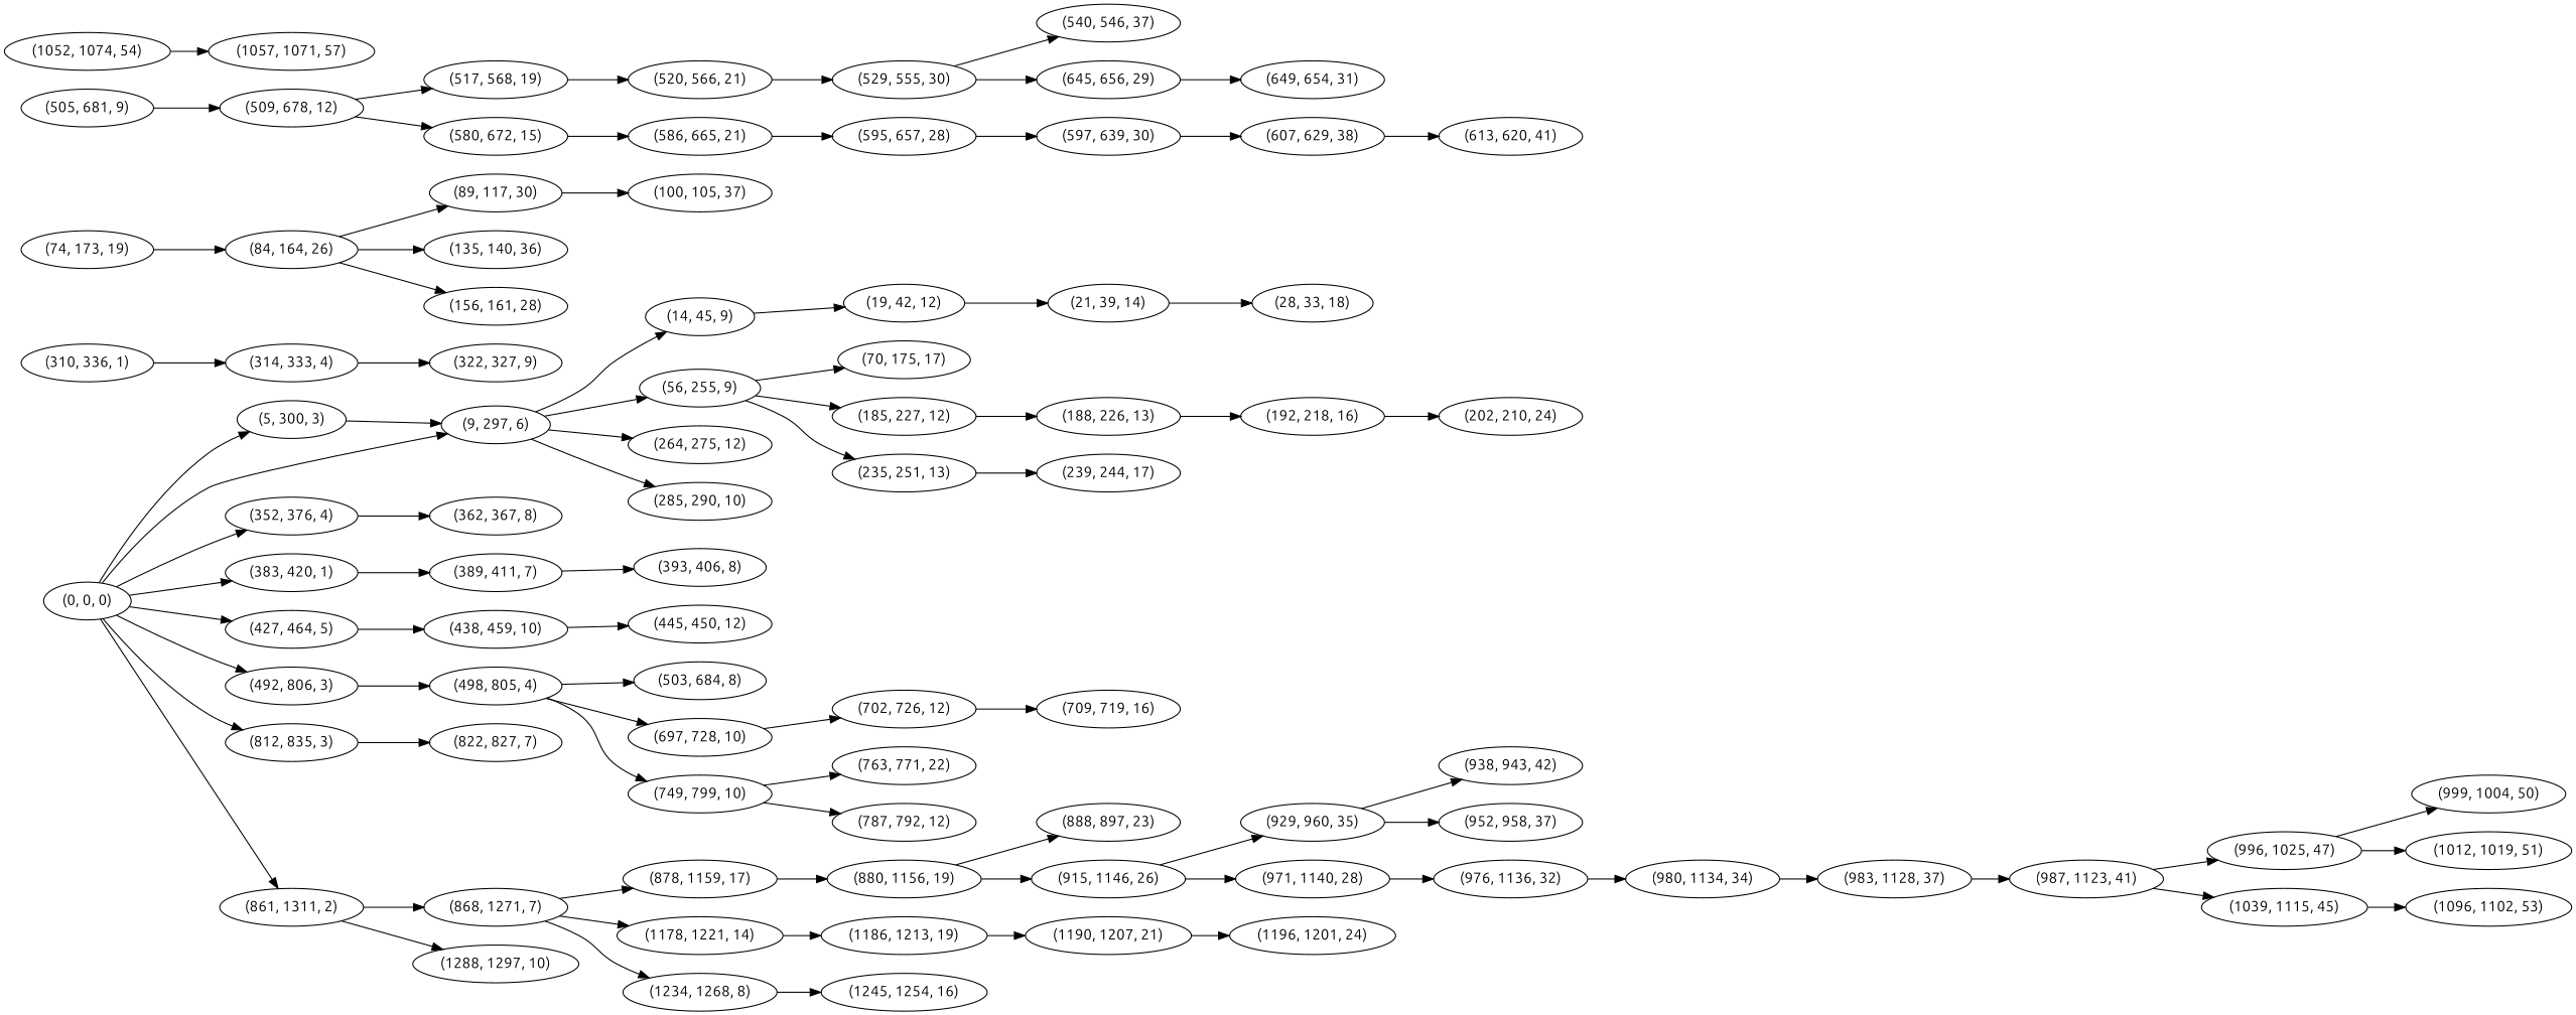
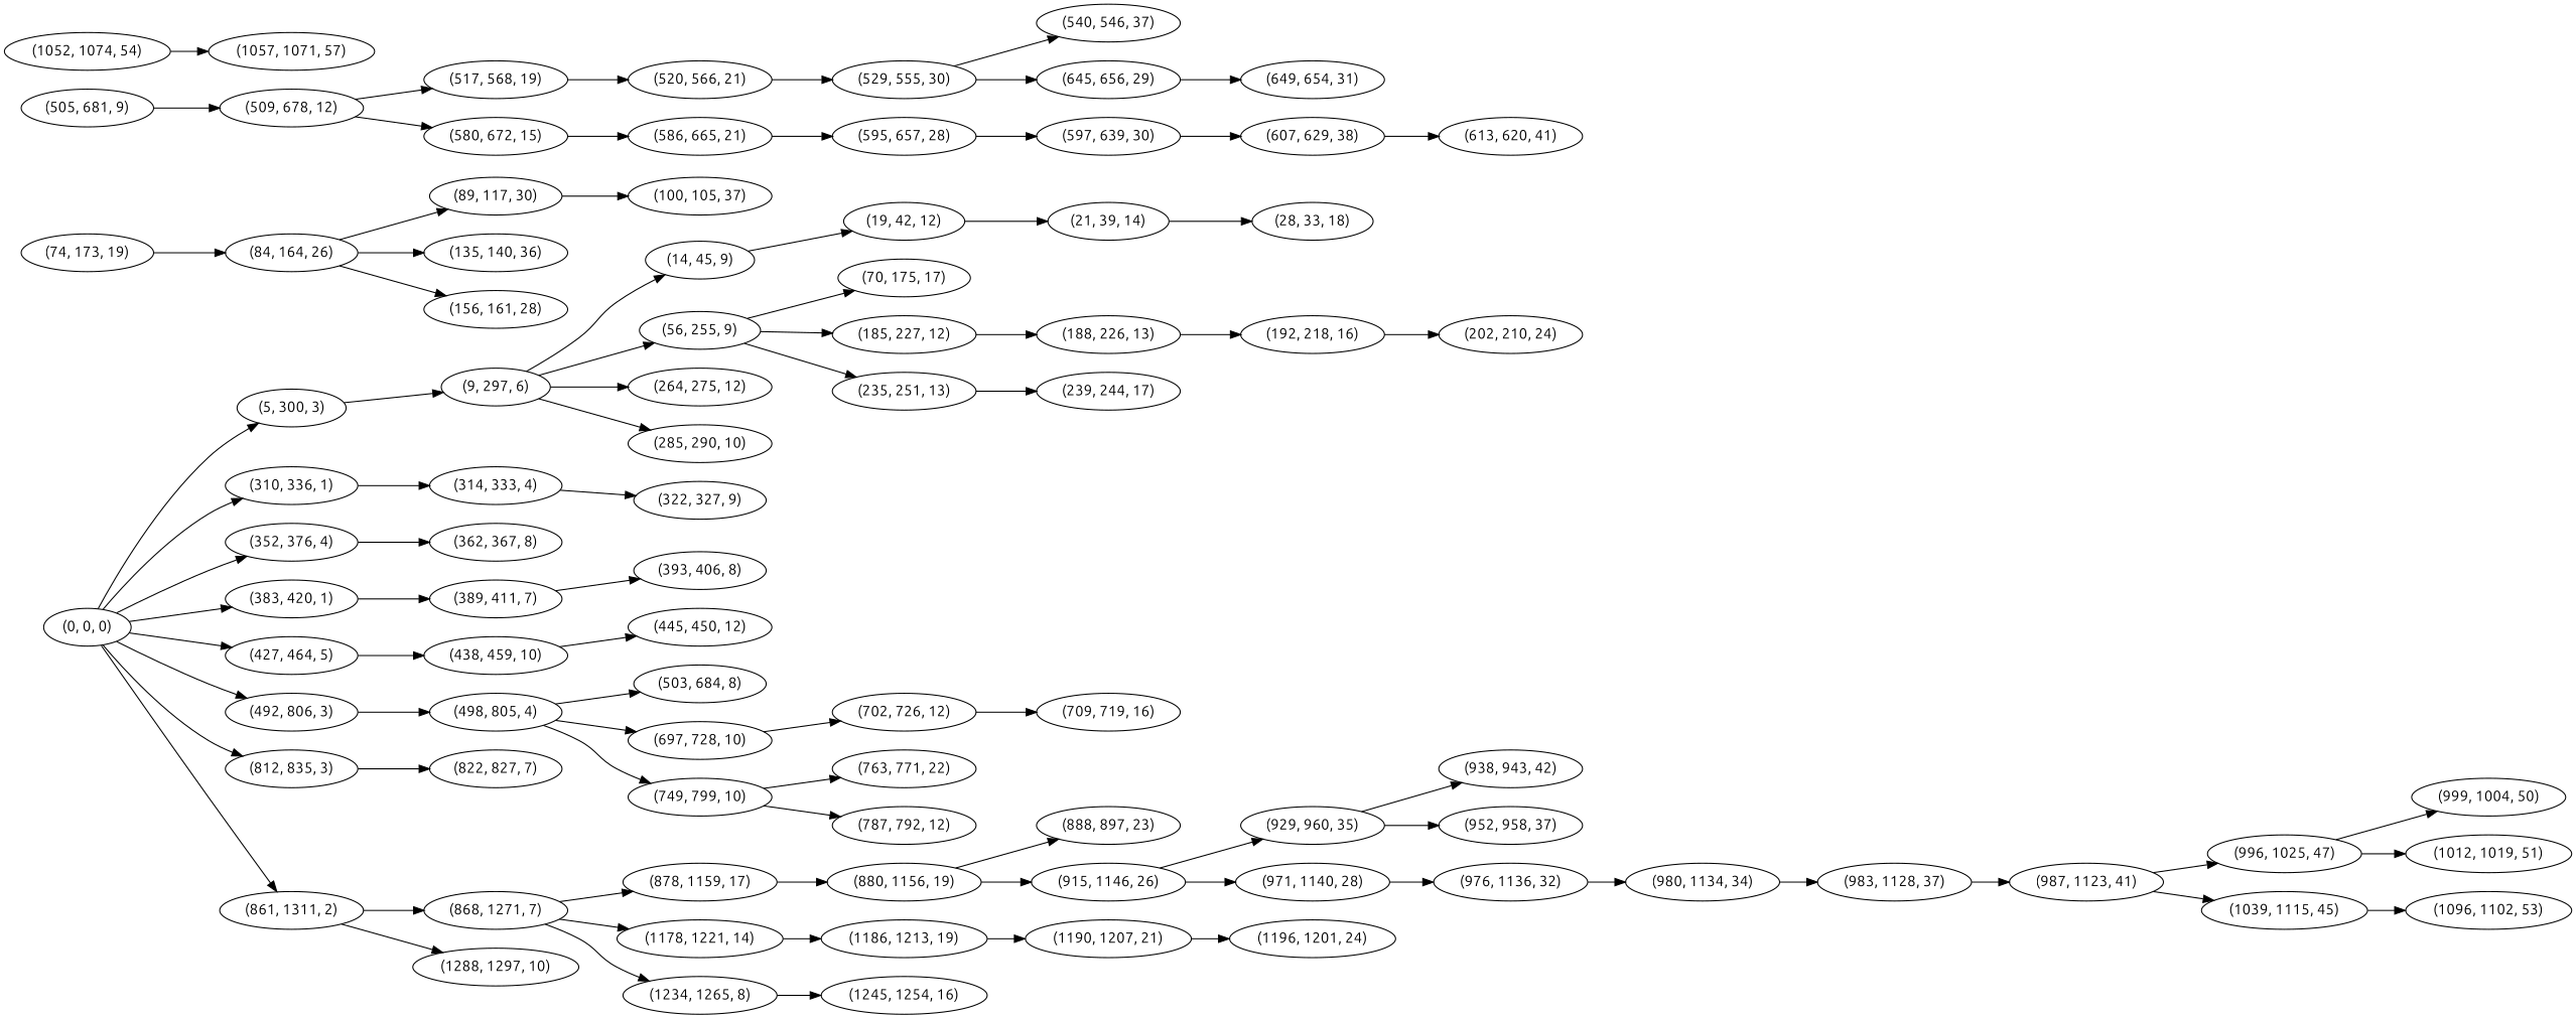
  digraph {
    fontname=Ubuntu
    rankdir=LR
    node [fontname=Ubuntu]
    edge [fontname=Ubuntu]
    "(0, 0, 0)"
    "(5, 300, 3)"
    "(310, 336, 1)"
    "(352, 376, 4)"
    "(383, 420, 1)"
    "(427, 464, 5)"
    "(492, 806, 3)"
    "(812, 835, 3)"
    "(861, 1311, 2)"
    "(9, 297, 6)"
    "(314, 333, 4)"
    "(362, 367, 8)"
    "(389, 411, 7)"
    "(438, 459, 10)"
    "(498, 805, 4)"
    "(822, 827, 7)"
    "(868, 1271, 7)"
    "(1288, 1297, 10)"
    "(14, 45, 9)"
    "(56, 255, 9)"
    "(264, 275, 12)"
    "(285, 290, 10)"
    "(19, 42, 12)"
    "(70, 175, 17)"
    "(185, 227, 12)"
    "(235, 251, 13)"
    "(21, 39, 14)"
    "(28, 33, 18)"
    "(188, 226, 13)"
    "(239, 244, 17)"
    "(74, 173, 19)"
    "(84, 164, 26)"
    "(89, 117, 30)"
    "(135, 140, 36)"
    "(156, 161, 28)"
    "(100, 105, 37)"
    "(192, 218, 16)"
    "(202, 210, 24)"
    "(322, 327, 9)"
    "(393, 406, 8)"
    "(445, 450, 12)"
    "(503, 684, 8)"
    "(697, 728, 10)"
    "(749, 799, 10)"
    "(702, 726, 12)"
    "(763, 771, 22)"
    "(787, 792, 12)"
    "(505, 681, 9)"
    "(509, 678, 12)"
    "(517, 568, 19)"
    "(580, 672, 15)"
    "(520, 566, 21)"
    "(586, 665, 21)"
    "(529, 555, 30)"
    "(540, 546, 37)"
    "(645, 656, 29)"
    "(595, 657, 28)"
    "(597, 639, 30)"
    "(607, 629, 38)"
    "(649, 654, 31)"
    "(613, 620, 41)"
    "(709, 719, 16)"
    "(878, 1159, 17)"
    "(1178, 1221, 14)"
-   "(1234, 1265, 8)" [label="(1234, 1268, 8)"]
+   "(1234, 1265, 8)"
    "(880, 1156, 19)"
    "(1186, 1213, 19)"
    "(1245, 1254, 16)"
    "(888, 897, 23)"
    "(915, 1146, 26)"
    "(929, 960, 35)"
    "(971, 1140, 28)"
    "(938, 943, 42)"
    "(952, 958, 37)"
    "(976, 1136, 32)"
    "(980, 1134, 34)"
    "(983, 1128, 37)"
    "(987, 1123, 41)"
    "(996, 1025, 47)"
    "(1039, 1115, 45)"
    "(999, 1004, 50)"
    "(1012, 1019, 51)"
    "(1096, 1102, 53)"
    "(1052, 1074, 54)"
    "(1057, 1071, 57)"
    "(1190, 1207, 21)"
    "(1196, 1201, 24)"
    "(0, 0, 0)" -> "(5, 300, 3)"
-   "(0, 0, 0)" -> "(9, 297, 6)"
+   "(0, 0, 0)" -> "(310, 336, 1)"
    "(0, 0, 0)" -> "(352, 376, 4)"
    "(0, 0, 0)" -> "(383, 420, 1)"
    "(0, 0, 0)" -> "(427, 464, 5)"
    "(0, 0, 0)" -> "(492, 806, 3)"
    "(0, 0, 0)" -> "(812, 835, 3)"
    "(0, 0, 0)" -> "(861, 1311, 2)"
    "(5, 300, 3)" -> "(9, 297, 6)"
    "(310, 336, 1)" -> "(314, 333, 4)"
    "(352, 376, 4)" -> "(362, 367, 8)"
    "(383, 420, 1)" -> "(389, 411, 7)"
    "(427, 464, 5)" -> "(438, 459, 10)"
    "(492, 806, 3)" -> "(498, 805, 4)"
    "(812, 835, 3)" -> "(822, 827, 7)"
    "(861, 1311, 2)" -> "(868, 1271, 7)"
    "(861, 1311, 2)" -> "(1288, 1297, 10)"
    "(9, 297, 6)" -> "(14, 45, 9)"
    "(9, 297, 6)" -> "(56, 255, 9)"
    "(9, 297, 6)" -> "(264, 275, 12)"
    "(9, 297, 6)" -> "(285, 290, 10)"
    "(314, 333, 4)" -> "(322, 327, 9)"
    "(389, 411, 7)" -> "(393, 406, 8)"
    "(438, 459, 10)" -> "(445, 450, 12)"
    "(498, 805, 4)" -> "(503, 684, 8)"
    "(498, 805, 4)" -> "(697, 728, 10)"
    "(498, 805, 4)" -> "(749, 799, 10)"
    "(868, 1271, 7)" -> "(878, 1159, 17)"
    "(868, 1271, 7)" -> "(1178, 1221, 14)"
    "(868, 1271, 7)" -> "(1234, 1265, 8)"
    "(14, 45, 9)" -> "(19, 42, 12)"
    "(56, 255, 9)" -> "(70, 175, 17)"
    "(56, 255, 9)" -> "(185, 227, 12)"
    "(56, 255, 9)" -> "(235, 251, 13)"
    "(19, 42, 12)" -> "(21, 39, 14)"
    "(185, 227, 12)" -> "(188, 226, 13)"
    "(235, 251, 13)" -> "(239, 244, 17)"
    "(21, 39, 14)" -> "(28, 33, 18)"
    "(188, 226, 13)" -> "(192, 218, 16)"
    "(74, 173, 19)" -> "(84, 164, 26)"
    "(84, 164, 26)" -> "(89, 117, 30)"
    "(84, 164, 26)" -> "(135, 140, 36)"
    "(84, 164, 26)" -> "(156, 161, 28)"
    "(89, 117, 30)" -> "(100, 105, 37)"
    "(192, 218, 16)" -> "(202, 210, 24)"
    "(697, 728, 10)" -> "(702, 726, 12)"
    "(749, 799, 10)" -> "(763, 771, 22)"
    "(749, 799, 10)" -> "(787, 792, 12)"
    "(702, 726, 12)" -> "(709, 719, 16)"
    "(505, 681, 9)" -> "(509, 678, 12)"
    "(509, 678, 12)" -> "(517, 568, 19)"
    "(509, 678, 12)" -> "(580, 672, 15)"
    "(517, 568, 19)" -> "(520, 566, 21)"
    "(580, 672, 15)" -> "(586, 665, 21)"
    "(520, 566, 21)" -> "(529, 555, 30)"
    "(586, 665, 21)" -> "(595, 657, 28)"
    "(529, 555, 30)" -> "(540, 546, 37)"
    "(529, 555, 30)" -> "(645, 656, 29)"
    "(645, 656, 29)" -> "(649, 654, 31)"
    "(595, 657, 28)" -> "(597, 639, 30)"
    "(597, 639, 30)" -> "(607, 629, 38)"
    "(607, 629, 38)" -> "(613, 620, 41)"
    "(878, 1159, 17)" -> "(880, 1156, 19)"
    "(1178, 1221, 14)" -> "(1186, 1213, 19)"
    "(1234, 1265, 8)" -> "(1245, 1254, 16)"
    "(880, 1156, 19)" -> "(888, 897, 23)"
    "(880, 1156, 19)" -> "(915, 1146, 26)"
    "(1186, 1213, 19)" -> "(1190, 1207, 21)"
    "(915, 1146, 26)" -> "(929, 960, 35)"
    "(915, 1146, 26)" -> "(971, 1140, 28)"
    "(929, 960, 35)" -> "(938, 943, 42)"
    "(929, 960, 35)" -> "(952, 958, 37)"
    "(971, 1140, 28)" -> "(976, 1136, 32)"
    "(976, 1136, 32)" -> "(980, 1134, 34)"
    "(980, 1134, 34)" -> "(983, 1128, 37)"
    "(983, 1128, 37)" -> "(987, 1123, 41)"
    "(987, 1123, 41)" -> "(996, 1025, 47)"
    "(987, 1123, 41)" -> "(1039, 1115, 45)"
    "(996, 1025, 47)" -> "(999, 1004, 50)"
    "(996, 1025, 47)" -> "(1012, 1019, 51)"
    "(1039, 1115, 45)" -> "(1096, 1102, 53)"
    "(1052, 1074, 54)" -> "(1057, 1071, 57)"
    "(1190, 1207, 21)" -> "(1196, 1201, 24)"
  }
